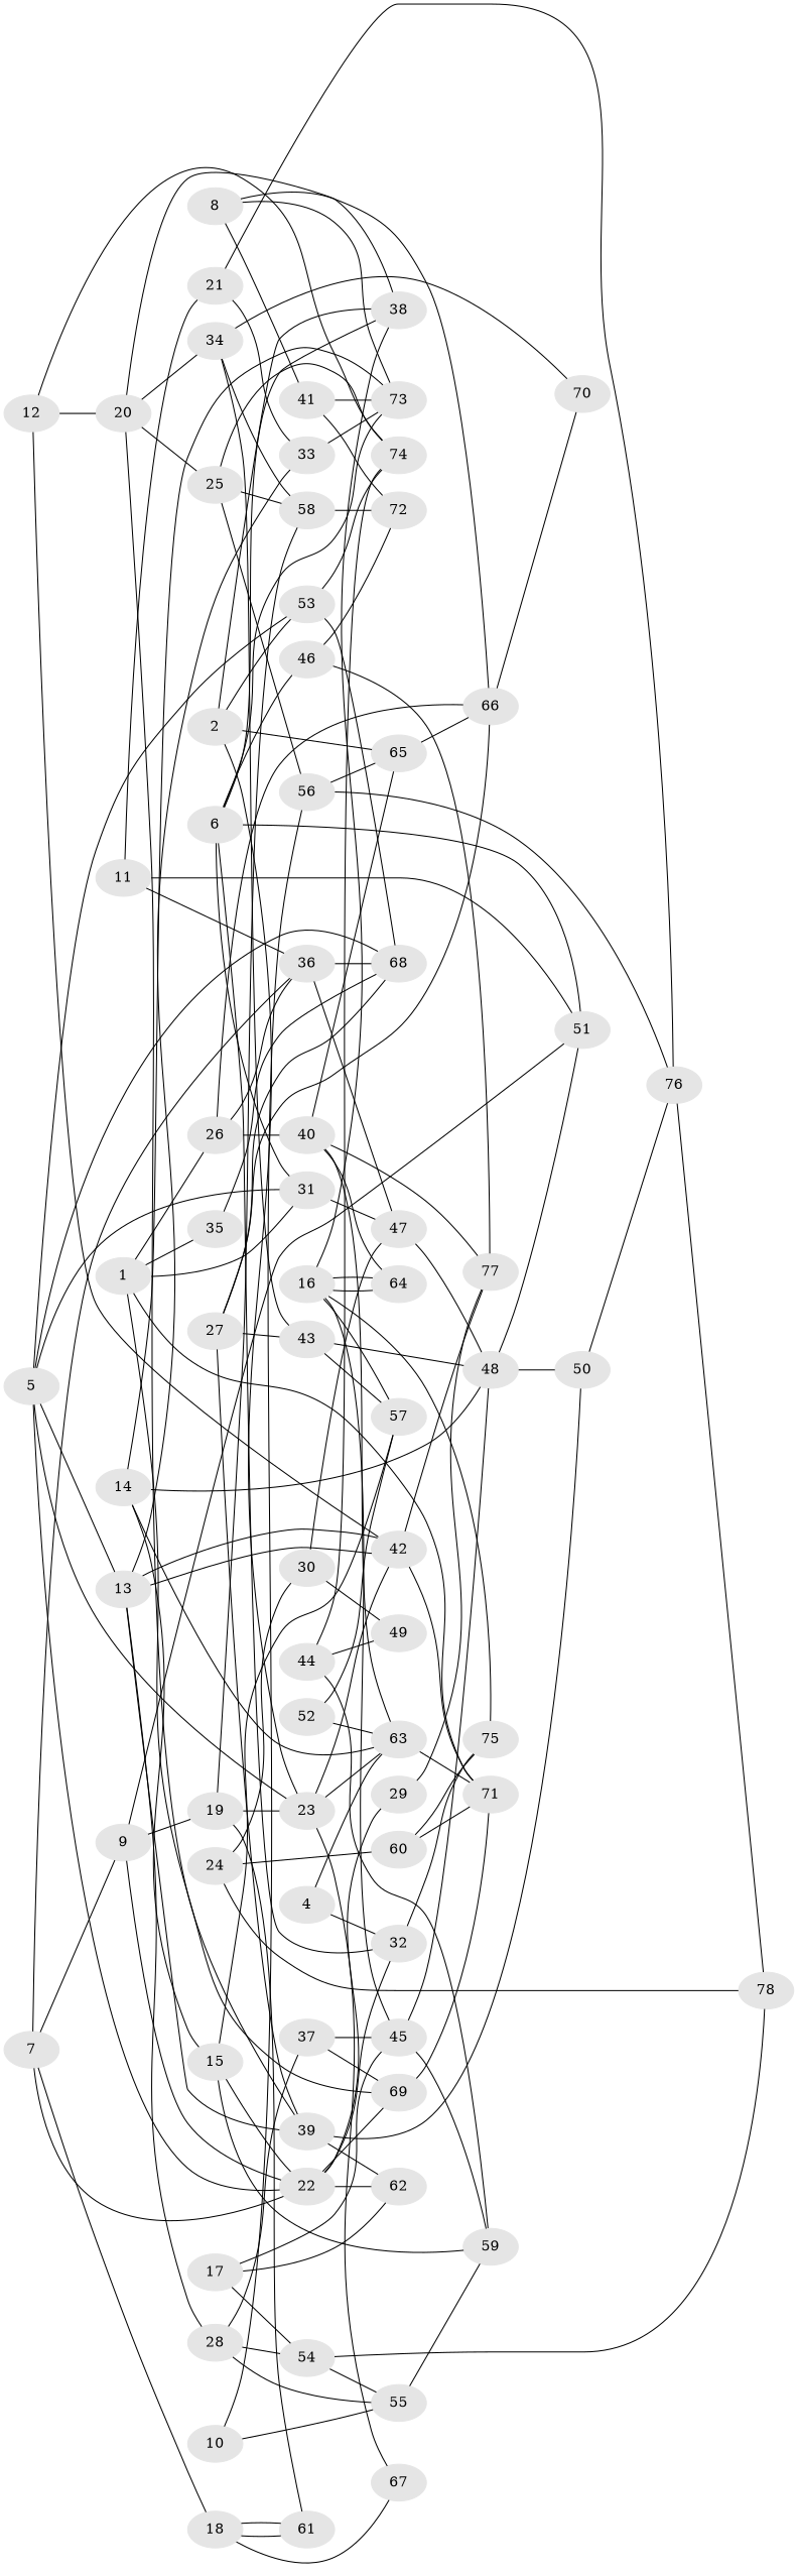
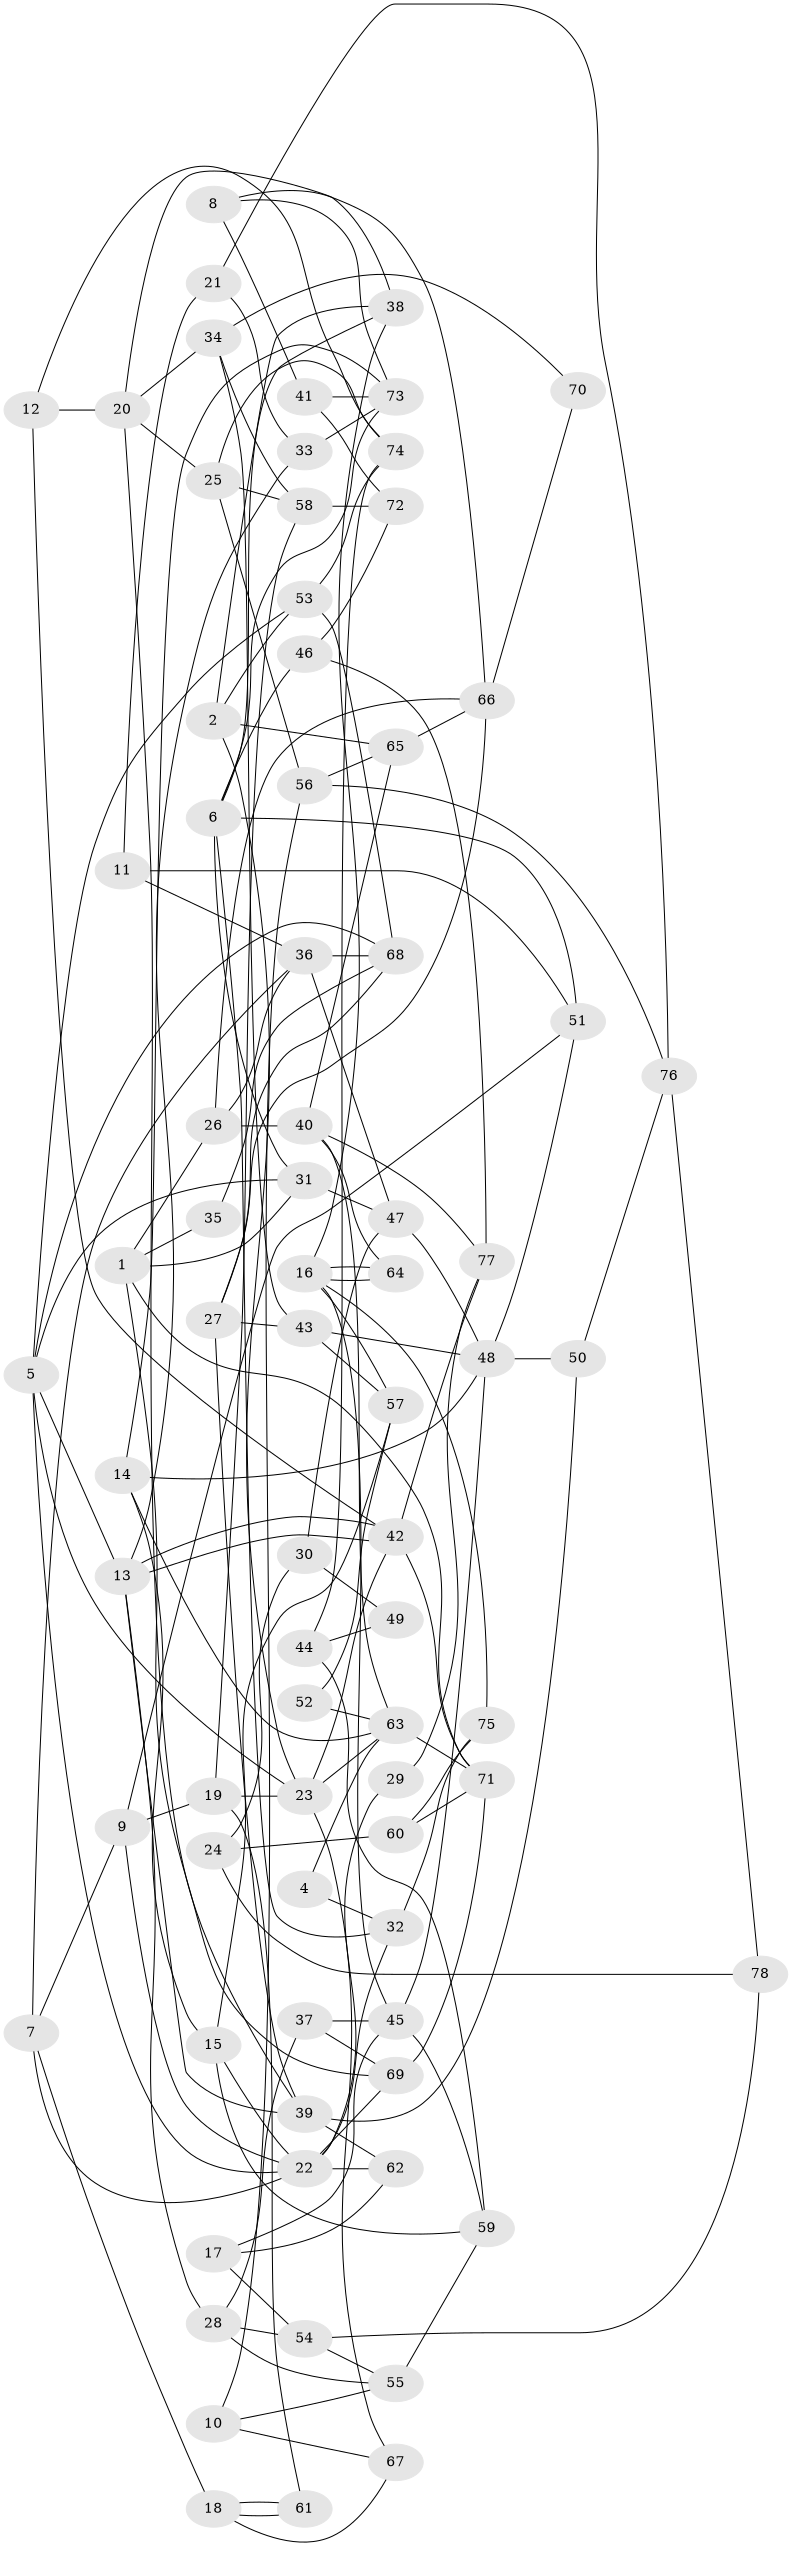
  graph {
    rankdir=LR
    node [color=gray90 style=filled]
    1
    26
    31
    35
    69
    71
    36
    66
    40
    47
    68
    2
    23
    38
    53
    65
    42
    63
    67
    74
    33
    73
    77
    4
    32
    75
    5
    13
    22
    28
    39
    62
    29
    6
    46
    51
    72
    7
    9
    18
    19
    61
    8
    41
    70
    58
    10
    55
    56
    59
    76
    11
    21
    12
    20
    25
    34
    54
    37
    50
    14
    15
    48
    57
    16
    64
    45
    17
    78
    43
    24
    30
    60
    49
    27
    44
    52
    1 -- 26
    1 -- 31
    1 -- 35
    1 -- 69
    1 -- 71
    26 -- 36
    26 -- 66
    26 -- 40
    31 -- 47
    35 -- 68
    69 -- 71
    36 -- 47
    36 -- 68
    66 -- 70
    40 -- 65
    40 -- 63
    40 -- 77
    40 -- 64
    47 -- 48
    2 -- 23
    2 -- 38
    2 -- 53
    2 -- 65
    23 -- 42
    23 -- 63
    23 -- 67
    53 -- 68
    53 -- 74
    65 -- 66
    42 -- 71
    42 -- 77
    63 -- 71
    33 -- 73
    4 -- 63
    4 -- 32
    32 -- 75
    5 -- 31
    5 -- 68
    5 -- 23
    5 -- 53
    5 -- 13
    5 -- 22
    13 -- 42
    13 -- 42
    13 -- 33
    13 -- 28
    13 -- 39
    22 -- 69
    22 -- 32
    22 -- 62
    22 -- 29
    28 -- 55
    28 -- 54
    28 -- 37
    39 -- 62
    39 -- 50
    29 -- 77
    6 -- 31
    6 -- 38
    6 -- 73
    6 -- 32
    6 -- 46
    6 -- 51
    46 -- 77
    46 -- 72
    7 -- 36
    7 -- 22
    7 -- 9
    7 -- 18
    9 -- 22
    9 -- 51
    9 -- 19
    18 -- 67
    18 -- 61
    18 -- 61
    19 -- 23
    19 -- 61
    19 -- 58
    8 -- 66
    8 -- 73
    8 -- 41
    41 -- 73
    41 -- 72
    58 -- 72
+   10 -- 67
    10 -- 55
    10 -- 56
    55 -- 59
    56 -- 65
    56 -- 76
    76 -- 78
    11 -- 36
    11 -- 51
    11 -- 21
    21 -- 33
    21 -- 76
    12 -- 42
    12 -- 74
    12 -- 20
    20 -- 38
    20 -- 39
    20 -- 25
    20 -- 34
    25 -- 74
    25 -- 58
    25 -- 56
    34 -- 70
    34 -- 58
    34 -- 43
    54 -- 55
    54 -- 78
    37 -- 69
    37 -- 45
    50 -- 76
    14 -- 63
    14 -- 73
    14 -- 15
    14 -- 48
    15 -- 22
    15 -- 59
    15 -- 57
    48 -- 51
    48 -- 50
    16 -- 38
    16 -- 75
    16 -- 57
    16 -- 64
    16 -- 64
    16 -- 45
    45 -- 59
    45 -- 48
    17 -- 62
    17 -- 54
    17 -- 45
    43 -- 48
    43 -- 57
    24 -- 78
    24 -- 30
    24 -- 60
    30 -- 47
    30 -- 49
    60 -- 71
    60 -- 75
    27 -- 66
    27 -- 68
    27 -- 39
    27 -- 43
    44 -- 74
    44 -- 59
    44 -- 49
    52 -- 63
    52 -- 57
  }
